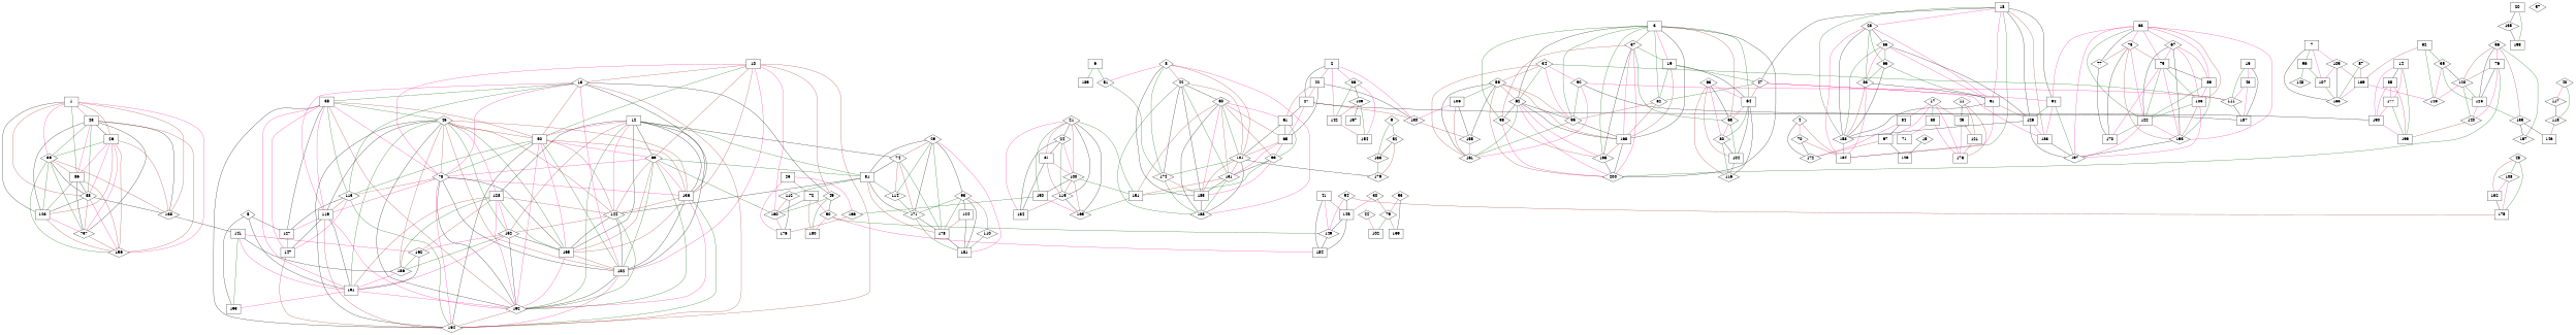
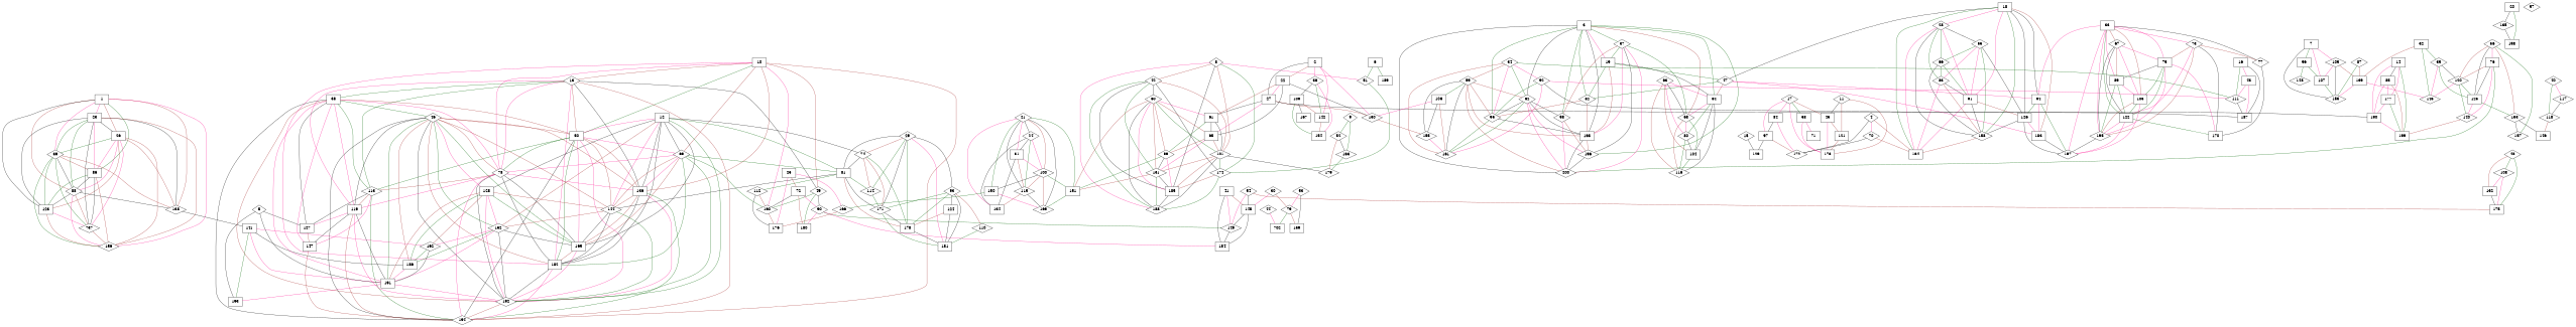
  graph {
    fontname="DejaVu Serif"
    node [fontname="DejaVu Serif" shape=diamond]
    edge [color=black fontname="DejaVu Serif"]
    1 [shape=box]
    23 [shape=box]
    26 [shape=box]
    39
    86 [shape=box]
    88
    123 [shape=box]
    138
    156
    n10 [label=737]
    141 [shape=box]
    2 [shape=box]
    22 [shape=box]
    27 [shape=box]
    36
    130
    142 [shape=box]
    61 [shape=box]
    65 [shape=box]
    190 [shape=box]
-   109
+   109 [shape=box]
    154 [shape=box]
    155
    3 [shape=box]
    19 [shape=box]
    37
    62
    64 [shape=box]
    68
    82
    95
    98
    168 [shape=box]
    196
    200
    47
    161
    80
    104 [shape=box]
    116
    4
    70
    164 [shape=box]
    172
    127 [shape=box]
    5
    191 [shape=box]
    193 [shape=box]
    147 [shape=box]
    192
    6 [shape=box]
    51
    189 [shape=box]
    174
    7 [shape=box]
    96 [shape=box]
    105
    107 [shape=box]
    153
    148
    139 [shape=box]
    8
    42
    101
    185 [shape=box]
    188
    60
    131
    179
    9
    52
    163
    10 [shape=box]
    13
    49
    50 [shape=box]
    69
    78
    136 [shape=box]
    160
    182 [shape=box]
    194
    38 [shape=box]
    113
    119 [shape=box]
    90
    180 [shape=box]
    144
    165 [shape=box]
    81 [shape=box]
    176 [shape=box]
    45 [shape=box]
    11
    121 [shape=box]
    173 [shape=box]
    12 [shape=box]
    74
    128 [shape=box]
    152
    114
    171
    178 [shape=box]
    112
-   186
+   186 [shape=box]
    162
    46
    14 [shape=box]
    85 [shape=box]
    177 [shape=box]
    199 [shape=box]
    129 [shape=box]
    15
    16 [shape=box]
    43 [shape=box]
    111
    187 [shape=box]
    17
    58 [shape=box]
    84 [shape=box]
    97 [shape=box]
    71 [shape=box]
    18 [shape=box]
    28
    91 [shape=box]
    94 [shape=box]
    126 [shape=box]
    158
    183 [shape=box]
    55
    66
    83
    197
    20 [shape=box]
    135
    198 [shape=box]
    21
    24
    31 [shape=box]
    100
    115
    134 [shape=box]
    150 [shape=box]
    151 [shape=box]
    169
    166
    99
    25 [shape=box]
    72 [shape=box]
    29
    93
    181 [shape=box]
    110
    124 [shape=box]
    30
    79
    145 [shape=box]
-   102 [shape=box]
+   102 [shape=box label=702]
    159 [shape=box]
    149
    184 [shape=box]
    32 [shape=box]
    35
    143
    120
    125 [shape=box]
    33 [shape=box]
    67
    73
    75 [shape=box]
    77
    89 [shape=box]
    103 [shape=box]
    122 [shape=box]
    195
    170 [shape=box]
    34
    59
    92
    106 [shape=box]
    140
    133
    167 [shape=box]
    40
    117
    118
    146 [shape=box]
    41 [shape=box]
    44
    48
    108
    132 [shape=box]
    175 [shape=box]
    53
    54
    56
    76 [shape=box]
    157
    57
    63
    87
    1 -- 23 [color=deeppink]
    1 -- 26 [color=brown]
    1 -- 39 [color=deeppink]
    1 -- 86 [color=darkgreen]
    1 -- 88 [color=brown]
    1 -- 123
    1 -- 138 [color=brown]
    1 -- 156 [color=deeppink]
    23 -- 26
    23 -- 39 [color=darkgreen]
    23 -- 86 [color=deeppink]
    23 -- 88 [color=darkgreen]
    23 -- 123
    23 -- 138
    23 -- 156 [color=brown]
    23 -- n10
    26 -- 39 [color=darkgreen]
    26 -- 86 [color=deeppink]
    26 -- 88 [color=deeppink]
    26 -- 123 [color=brown]
    26 -- 138 [color=brown]
    26 -- 156 [color=brown]
    26 -- n10 [color=deeppink]
    39 -- 86 [color=brown]
    39 -- 88
    39 -- 123 [color=darkgreen]
    39 -- 138 [color=brown]
    39 -- 156 [color=darkgreen]
    39 -- n10 [color=darkgreen]
    86 -- 88
    86 -- 123 [color=darkgreen]
    86 -- 156 [color=brown]
    86 -- n10
    88 -- 123
    88 -- 138
    88 -- 156 [color=deeppink]
    88 -- n10 [color=brown]
    123 -- 156 [color=brown]
    123 -- n10 [color=deeppink]
    138 -- 141
    n10 -- 156 [color=brown]
    141 -- 191 [color=deeppink]
    141 -- 193 [color=darkgreen]
    141 -- 186
    141 -- 162 [color=deeppink]
    2 -- 22 [color=brown]
    2 -- 27
    2 -- 36 [color=deeppink]
    2 -- 130 [color=deeppink]
    2 -- 142 [color=deeppink]
    22 -- 27 [color=deeppink]
    22 -- 130
    22 -- 61 [color=brown]
    22 -- 65
    27 -- 130 [color=brown]
    27 -- 61
    27 -- 65 [color=deeppink]
    27 -- 190
    36 -- 142 [color=darkgreen]
    36 -- 109
    36 -- 154 [color=deeppink]
    130 -- 155 [color=brown]
    142 -- 154 [color=brown]
    61 -- 65
    61 -- 101
    61 -- 99 [color=darkgreen]
    65 -- 101 [color=brown]
    65 -- 131 [color=deeppink]
    65 -- 99 [color=brown]
    190 -- 199 [color=deeppink]
    109 -- 142 [color=brown]
    109 -- 154 [color=darkgreen]
    109 -- 167
    155 -- 161 [color=deeppink]
    3 -- 19 [color=deeppink]
    3 -- 37 [color=darkgreen]
    3 -- 62
    3 -- 64 [color=darkgreen]
    3 -- 68 [color=brown]
    3 -- 82 [color=darkgreen]
    3 -- 95 [color=darkgreen]
    3 -- 98 [color=darkgreen]
    3 -- 168
    3 -- 196 [color=darkgreen]
    3 -- 200
    19 -- 64
    19 -- 82 [color=darkgreen]
    19 -- 168 [color=brown]
    19 -- 47 [color=darkgreen]
    37 -- 19 [color=darkgreen]
    37 -- 68 [color=darkgreen]
    37 -- 98 [color=brown]
    37 -- 168 [color=deeppink]
    37 -- 196
    37 -- 200 [color=deeppink]
    62 -- 95
    62 -- 98
    62 -- 168
    62 -- 196 [color=deeppink]
    62 -- 200 [color=deeppink]
    62 -- 161 [color=darkgreen]
    64 -- 68 [color=deeppink]
    64 -- 80 [color=darkgreen]
    64 -- 104
    64 -- 116
    68 -- 80 [color=deeppink]
    68 -- 104 [color=darkgreen]
+   68 -- 116 [color=brown]
    82 -- 95 [color=brown]
    82 -- 168 [color=brown]
    95 -- 168
    95 -- 161 [color=darkgreen]
    98 -- 196 [color=brown]
    98 -- 200 [color=deeppink]
    168 -- 196 [color=brown]
    168 -- 200
    196 -- 200
    47 -- 64 [color=brown]
    47 -- 82 [color=darkgreen]
    47 -- 94 [color=deeppink]
    47 -- 183 [color=deeppink]
    80 -- 104
    80 -- 116 [color=darkgreen]
    104 -- 116 [color=darkgreen]
    4 -- 70 [color=deeppink]
    4 -- 164 [color=brown]
    4 -- 172
    70 -- 164 [color=brown]
    70 -- 172
    127 -- 147 [color=brown]
    5 -- 127
    5 -- 191
    5 -- 193
    191 -- 193 [color=deeppink]
    191 -- 192 [color=deeppink]
    147 -- 194 [color=brown]
    192 -- 194 [color=brown]
    6 -- 51 [color=darkgreen]
    6 -- 189 [color=darkgreen]
    51 -- 174 [color=darkgreen]
    174 -- 185 [color=brown]
    174 -- 188 [color=darkgreen]
    7 -- 96 [color=darkgreen]
    7 -- 105 [color=deeppink]
    7 -- 107 [color=deeppink]
    7 -- 153
    96 -- 107 [color=darkgreen]
    96 -- 148 [color=darkgreen]
    105 -- 107 [color=deeppink]
    105 -- 153
    105 -- 139 [color=brown]
    107 -- 153 [color=darkgreen]
    139 -- 153 [color=deeppink]
    139 -- 143 [color=deeppink]
    8 -- 51 [color=deeppink]
    8 -- 174 [color=darkgreen]
    8 -- 42 [color=brown]
    8 -- 101 [color=brown]
    8 -- 185
    8 -- 188 [color=deeppink]
    42 -- 174
    42 -- 101 [color=brown]
    42 -- 185
    42 -- 188 [color=darkgreen]
    42 -- 60
    42 -- 131 [color=darkgreen]
    101 -- 174 [color=darkgreen]
    101 -- 185 [color=brown]
    101 -- 188
    101 -- 131 [color=brown]
    101 -- 179
    185 -- 188
    60 -- 61 [color=deeppink]
    60 -- 65 [color=brown]
    60 -- 101 [color=darkgreen]
    60 -- 185 [color=deeppink]
    60 -- 188
    60 -- 131 [color=brown]
    60 -- 151 [color=brown]
    60 -- 99 [color=brown]
    131 -- 185
    131 -- 188 [color=darkgreen]
    131 -- 151 [color=brown]
    9 -- 52 [color=darkgreen]
    9 -- 163 [color=darkgreen]
    52 -- 179 [color=brown]
    52 -- 163
    163 -- 179 [color=darkgreen]
    10 -- 13 [color=brown]
    10 -- 49 [color=brown]
    10 -- 50 [color=darkgreen]
    10 -- 69 [color=brown]
    10 -- 78 [color=deeppink]
    10 -- 136 [color=brown]
    10 -- 160 [color=deeppink]
    10 -- 182 [color=deeppink]
    10 -- 194 [color=brown]
    13 -- 49
    13 -- 50 [color=brown]
    13 -- 78 [color=deeppink]
    13 -- 136
    13 -- 182 [color=deeppink]
    13 -- 194 [color=brown]
    13 -- 38 [color=darkgreen]
    13 -- 113 [color=darkgreen]
    13 -- 119 [color=deeppink]
    49 -- 160 [color=darkgreen]
    49 -- 90
    49 -- 180 [color=darkgreen]
    50 -- 192 [color=deeppink]
    50 -- 69 [color=deeppink]
    50 -- 78 [color=darkgreen]
    50 -- 136 [color=brown]
    50 -- 182 [color=darkgreen]
    50 -- 194
    50 -- 113 [color=darkgreen]
    50 -- 144 [color=brown]
    50 -- 165 [color=deeppink]
    69 -- 192 [color=darkgreen]
    69 -- 78 [color=deeppink]
    69 -- 136 [color=deeppink]
    69 -- 160 [color=darkgreen]
    69 -- 182 [color=darkgreen]
    69 -- 144 [color=brown]
    69 -- 165 [color=brown]
    69 -- 81 [color=darkgreen]
    78 -- 192
    78 -- 136 [color=deeppink]
    78 -- 182
    78 -- 194 [color=deeppink]
    78 -- 113 [color=brown]
    78 -- 119 [color=deeppink]
    78 -- 165
    136 -- 192 [color=deeppink]
    136 -- 182
    136 -- 194 [color=darkgreen]
    136 -- 144 [color=brown]
    136 -- 165 [color=brown]
    160 -- 176 [color=brown]
    182 -- 192
    182 -- 194 [color=deeppink]
    38 -- 127
    38 -- 191 [color=deeppink]
    38 -- 147 [color=deeppink]
    38 -- 192 [color=brown]
    38 -- 50 [color=brown]
    38 -- 78 [color=deeppink]
    38 -- 194
    38 -- 113 [color=darkgreen]
    38 -- 119 [color=deeppink]
    38 -- 46 [color=darkgreen]
    113 -- 127
    113 -- 147 [color=deeppink]
    113 -- 194 [color=darkgreen]
    113 -- 119 [color=brown]
    119 -- 127 [color=deeppink]
    119 -- 191
    119 -- 147
    119 -- 192 [color=deeppink]
    119 -- 194 [color=brown]
    90 -- 180 [color=deeppink]
    90 -- 149 [color=darkgreen]
    90 -- 184 [color=deeppink]
    144 -- 192 [color=darkgreen]
    144 -- 182
    144 -- 165
    144 -- 152 [color=brown]
    165 -- 192 [color=deeppink]
    165 -- 182 [color=brown]
    81 -- 144
    81 -- 114 [color=darkgreen]
    81 -- 171
    81 -- 178 [color=brown]
    81 -- 112 [color=darkgreen]
    45 -- 121 [color=brown]
    45 -- 173 [color=deeppink]
    11 -- 45
    11 -- 121 [color=brown]
    11 -- 173 [color=brown]
    121 -- 173 [color=brown]
    12 -- 192 [color=darkgreen]
    12 -- 50 [color=deeppink]
    12 -- 69
    12 -- 136
    12 -- 182
    12 -- 144 [color=deeppink]
    12 -- 165
    12 -- 81 [color=darkgreen]
    12 -- 74
    12 -- 128
    12 -- 152 [color=brown]
    74 -- 81
    74 -- 114 [color=brown]
    74 -- 171 [color=brown]
    74 -- 178 [color=darkgreen]
    128 -- 191 [color=brown]
    128 -- 192 [color=deeppink]
    128 -- 144 [color=brown]
    128 -- 165 [color=darkgreen]
    128 -- 152 [color=deeppink]
    128 -- 186 [color=darkgreen]
    128 -- 162 [color=brown]
    152 -- 191 [color=deeppink]
    152 -- 192
    152 -- 165
    152 -- 186 [color=darkgreen]
    152 -- 162 [color=deeppink]
    114 -- 171 [color=darkgreen]
    171 -- 178
    171 -- 181 [color=darkgreen]
    178 -- 181
    112 -- 160 [color=brown]
    112 -- 176
    186 -- 191 [color=deeppink]
    162 -- 191
    162 -- 186 [color=darkgreen]
    46 -- 191 [color=darkgreen]
    46 -- 192
    46 -- 50 [color=brown]
    46 -- 78 [color=brown]
    46 -- 136 [color=brown]
    46 -- 182 [color=brown]
    46 -- 194
    46 -- 119
    46 -- 144 [color=brown]
    46 -- 165 [color=darkgreen]
    46 -- 128 [color=deeppink]
    46 -- 152 [color=darkgreen]
    46 -- 186 [color=brown]
    14 -- 190 [color=deeppink]
    14 -- 85
    14 -- 177 [color=deeppink]
    14 -- 199 [color=darkgreen]
    85 -- 190 [color=deeppink]
    85 -- 177 [color=deeppink]
    85 -- 199 [color=brown]
    177 -- 190 [color=deeppink]
    177 -- 199 [color=darkgreen]
    15 -- 129
    16 -- 43 [color=deeppink]
    16 -- 111 [color=darkgreen]
    16 -- 187
    43 -- 111 [color=deeppink]
    43 -- 187 [color=deeppink]
    111 -- 187
    17 -- 45 [color=brown]
    17 -- 173 [color=deeppink]
    17 -- 58 [color=darkgreen]
    17 -- 84 [color=deeppink]
    17 -- 97 [color=deeppink]
    58 -- 173 [color=deeppink]
    58 -- 71 [color=deeppink]
    84 -- 172 [color=deeppink]
    84 -- 97
    97 -- 172 [color=brown]
    97 -- 129
    18 -- 47
    18 -- 164 [color=darkgreen]
    18 -- 28 [color=deeppink]
    18 -- 91 [color=deeppink]
    18 -- 94
    18 -- 126
    18 -- 158 [color=darkgreen]
    18 -- 183 [color=brown]
    28 -- 164 [color=deeppink]
    28 -- 91 [color=deeppink]
    28 -- 158
    28 -- 55
    28 -- 66 [color=darkgreen]
    28 -- 83 [color=darkgreen]
    91 -- 164 [color=deeppink]
    91 -- 126 [color=brown]
    91 -- 158
    94 -- 126 [color=darkgreen]
    94 -- 183 [color=deeppink]
    94 -- 197 [color=darkgreen]
    126 -- 158
    126 -- 183 [color=deeppink]
    126 -- 197
    158 -- 164 [color=brown]
    183 -- 197
    55 -- 91 [color=deeppink]
    55 -- 126
    55 -- 158 [color=darkgreen]
    55 -- 66 [color=darkgreen]
    55 -- 83 [color=deeppink]
    66 -- 91 [color=darkgreen]
    66 -- 158
    66 -- 83 [color=darkgreen]
    83 -- 164 [color=deeppink]
    83 -- 91
    83 -- 158 [color=brown]
    20 -- 135
    20 -- 198 [color=darkgreen]
    135 -- 198
    21 -- 24
    21 -- 31 [color=deeppink]
    21 -- 100 [color=brown]
    21 -- 115
    21 -- 134 [color=deeppink]
    21 -- 150 [color=darkgreen]
    21 -- 151 [color=darkgreen]
    21 -- 169
    24 -- 31
    24 -- 100 [color=deeppink]
    24 -- 115 [color=darkgreen]
    24 -- 134
    31 -- 100 [color=deeppink]
    31 -- 115 [color=brown]
    31 -- 134
    100 -- 115 [color=brown]
    100 -- 150
    100 -- 151 [color=darkgreen]
    100 -- 169 [color=brown]
    115 -- 134 [color=brown]
    115 -- 169
    150 -- 169 [color=deeppink]
    150 -- 166 [color=darkgreen]
    151 -- 169 [color=darkgreen]
    166 -- 176 [color=brown]
    99 -- 185 [color=deeppink]
    99 -- 131
    99 -- 151 [color=darkgreen]
    25 -- 176 [color=deeppink]
    25 -- 166 [color=deeppink]
    25 -- 72 [color=brown]
    72 -- 160
    72 -- 90 [color=deeppink]
    72 -- 180 [color=brown]
    29 -- 81
    29 -- 74 [color=brown]
    29 -- 114 [color=darkgreen]
    29 -- 171
    29 -- 178 [color=darkgreen]
    29 -- 93
    29 -- 181 [color=deeppink]
    93 -- 171 [color=darkgreen]
    93 -- 178 [color=darkgreen]
    93 -- 181
    93 -- 110 [color=brown]
    93 -- 124
    110 -- 181 [color=darkgreen]
    124 -- 178 [color=brown]
    124 -- 181
    30 -- 79 [color=brown]
    30 -- 145 [color=deeppink]
    79 -- 102 [color=darkgreen]
    79 -- 159 [color=brown]
    145 -- 149
    145 -- 184
    149 -- 184
    32 -- 139 [color=brown]
    32 -- 35 [color=darkgreen]
    32 -- 143 [color=darkgreen]
    35 -- 143 [color=deeppink]
    35 -- 120
    35 -- 125 [color=darkgreen]
    120 -- 143 [color=deeppink]
    120 -- 125 [color=darkgreen]
    120 -- 140 [color=darkgreen]
    125 -- 140 [color=deeppink]
    125 -- 133 [color=darkgreen]
    33 -- 94 [color=deeppink]
    33 -- 197 [color=deeppink]
    33 -- 67 [color=brown]
    33 -- 73 [color=deeppink]
    33 -- 75 [color=deeppink]
    33 -- 77
    33 -- 89 [color=deeppink]
    33 -- 103 [color=brown]
    33 -- 122 [color=darkgreen]
    33 -- 195 [color=deeppink]
    67 -- 75 [color=deeppink]
    67 -- 89 [color=brown]
    67 -- 103 [color=deeppink]
    67 -- 122
    67 -- 195
    73 -- 75 [color=brown]
    73 -- 77 [color=brown]
    73 -- 122 [color=deeppink]
    73 -- 195 [color=brown]
    73 -- 170
    75 -- 89
    75 -- 103 [color=darkgreen]
    75 -- 122 [color=darkgreen]
    75 -- 195 [color=deeppink]
    75 -- 170 [color=deeppink]
    77 -- 170
    89 -- 103 [color=deeppink]
    89 -- 122 [color=darkgreen]
    89 -- 195 [color=darkgreen]
    103 -- 197 [color=deeppink]
    103 -- 122 [color=darkgreen]
    103 -- 195 [color=brown]
    122 -- 197 [color=deeppink]
    122 -- 195 [color=deeppink]
    122 -- 170 [color=darkgreen]
    195 -- 197
    34 -- 62 [color=darkgreen]
    34 -- 95 [color=deeppink]
    34 -- 161 [color=brown]
    34 -- 111 [color=darkgreen]
    34 -- 59 [color=brown]
    34 -- 92 [color=deeppink]
    59 -- 155
    59 -- 62 [color=brown]
    59 -- 95 [color=brown]
    59 -- 168 [color=brown]
    59 -- 200 [color=brown]
    59 -- 161
    59 -- 106 [color=darkgreen]
    92 -- 95 [color=darkgreen]
    92 -- 161 [color=deeppink]
    92 -- 111 [color=deeppink]
    92 -- 187
    106 -- 130 [color=deeppink]
    106 -- 155
    106 -- 161 [color=brown]
    140 -- 199 [color=brown]
    133 -- 146
    133 -- 157
    40 -- 117 [color=deeppink]
    40 -- 118 [color=darkgreen]
    117 -- 118
    118 -- 146 [color=brown]
    41 -- 145 [color=brown]
    41 -- 149 [color=deeppink]
    41 -- 184
    44 -- 102 [color=deeppink]
    48 -- 108 [color=darkgreen]
    48 -- 132 [color=brown]
    48 -- 175 [color=darkgreen]
    108 -- 132 [color=deeppink]
    108 -- 175 [color=deeppink]
    132 -- 175
    53 -- 79 [color=deeppink]
    53 -- 159
    54 -- 145
    54 -- 149 [color=deeppink]
    54 -- 175 [color=brown]
    56 -- 120 [color=brown]
    56 -- 125
    56 -- 133 [color=brown]
    56 -- 76 [color=deeppink]
    56 -- 157 [color=darkgreen]
    76 -- 200 [color=darkgreen]
    76 -- 120 [color=brown]
    76 -- 125
    76 -- 140 [color=deeppink]
    63 -- 64 [color=deeppink]
    63 -- 68
    63 -- 80 [color=deeppink]
    63 -- 104 [color=brown]
    63 -- 116 [color=brown]
    87 -- 153 [color=darkgreen]
    87 -- 139 [color=brown]
  }
